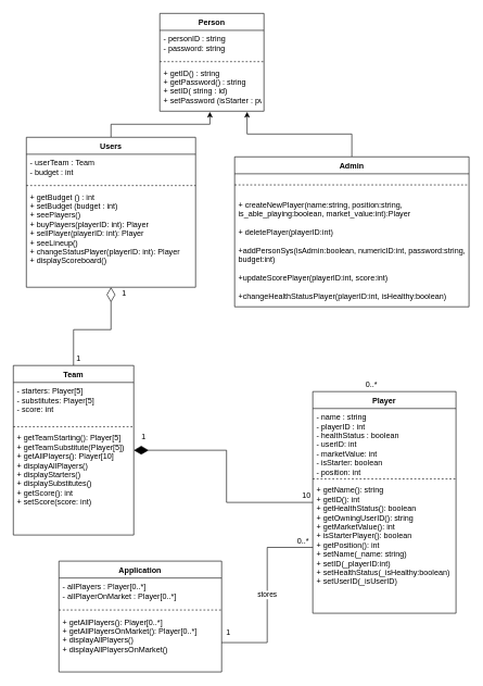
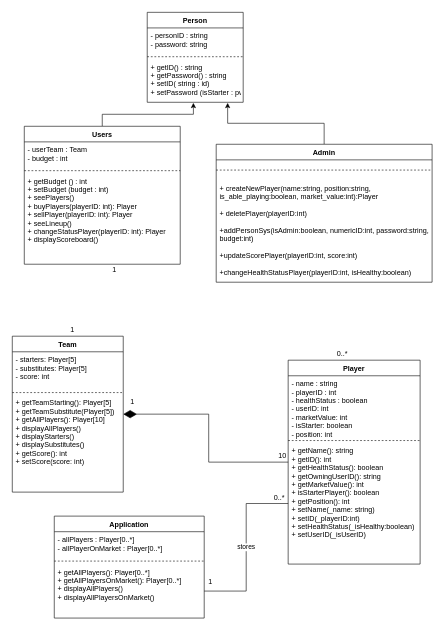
  <mxCell id="0" />
  <mxCell id="1" parent="0" />
  <mxCell id="2" value="Person&#10;" style="swimlane;fontStyle=1;align=center;verticalAlign=top;childLayout=stackLayout;horizontal=1;startSize=26;horizontalStack=0;resizeParent=1;resizeParentMax=0;resizeLast=0;collapsible=1;marginBottom=0;" parent="1" vertex="1"><mxGeometry x="245" y="20" width="160" height="150" as="geometry" /></mxCell>
  <mxCell id="3" value="- personID : string&#10;- password: string&#10;" style="text;strokeColor=none;fillColor=none;align=left;verticalAlign=top;spacingLeft=4;spacingRight=4;overflow=hidden;rotatable=0;points=[[0,0.5],[1,0.5]];portConstraint=eastwest;" parent="2" vertex="1"><mxGeometry y="26" width="160" height="44" as="geometry" /></mxCell>
  <mxCell id="4" value="" style="line;strokeWidth=1;fillColor=none;align=left;verticalAlign=middle;spacingTop=-1;spacingLeft=3;spacingRight=3;rotatable=0;labelPosition=right;points=[];portConstraint=eastwest;dashed=1;" parent="2" vertex="1"><mxGeometry y="70" width="160" height="8" as="geometry" /></mxCell>
  <mxCell id="5" value="+ getID() : string&#10;+ getPassword() : string&#10;+ setID( string : id)&#10;+ setPassword (isStarter : pw)&#10;" style="text;strokeColor=none;fillColor=none;align=left;verticalAlign=top;spacingLeft=4;spacingRight=4;overflow=hidden;rotatable=0;points=[[0,0.5],[1,0.5]];portConstraint=eastwest;" parent="2" vertex="1"><mxGeometry y="78" width="160" height="72" as="geometry" /></mxCell>
  <mxCell id="6" style="edgeStyle=orthogonalEdgeStyle;rounded=0;orthogonalLoop=1;jettySize=auto;html=1;entryX=0.481;entryY=1.014;entryDx=0;entryDy=0;entryPerimeter=0;" edge="1" parent="1" source="7" target="5"><mxGeometry relative="1" as="geometry" /></mxCell>
  <mxCell id="7" value="Users" style="swimlane;fontStyle=1;align=center;verticalAlign=top;childLayout=stackLayout;horizontal=1;startSize=26;horizontalStack=0;resizeParent=1;resizeParentMax=0;resizeLast=0;collapsible=1;marginBottom=0;" vertex="1" parent="1"><mxGeometry x="40" y="210" width="260" height="230" as="geometry" /></mxCell>
  <mxCell id="8" value="- userTeam : Team&#10;- budget : int&#10;" style="text;strokeColor=none;fillColor=none;align=left;verticalAlign=top;spacingLeft=4;spacingRight=4;overflow=hidden;rotatable=0;points=[[0,0.5],[1,0.5]];portConstraint=eastwest;" vertex="1" parent="7"><mxGeometry y="26" width="260" height="44" as="geometry" /></mxCell>
  <mxCell id="9" value="" style="line;strokeWidth=1;fillColor=none;align=left;verticalAlign=middle;spacingTop=-1;spacingLeft=3;spacingRight=3;rotatable=0;labelPosition=right;points=[];portConstraint=eastwest;dashed=1;" vertex="1" parent="7"><mxGeometry y="70" width="260" height="8" as="geometry" /></mxCell>
  <mxCell id="10" value="+ getBudget () : int&#10;+ setBudget (budget : int)&#10;+ seePlayers()&#10;+ buyPlayers(playerID: int): Player&#10;+ sellPlayer(playerID: int): Player&#10;+ seeLineup()&#10;+ changeStatusPlayer(playerID: int): Player&#10;+ displayScoreboard()&#10;&#10;" style="text;strokeColor=none;fillColor=none;align=left;verticalAlign=top;spacingLeft=4;spacingRight=4;overflow=hidden;rotatable=0;points=[[0,0.5],[1,0.5]];portConstraint=eastwest;" vertex="1" parent="7"><mxGeometry y="78" width="260" height="152" as="geometry" /></mxCell>
  <mxCell id="11" style="edgeStyle=orthogonalEdgeStyle;rounded=0;orthogonalLoop=1;jettySize=auto;html=1;entryX=0.838;entryY=1.014;entryDx=0;entryDy=0;entryPerimeter=0;" edge="1" parent="1" source="12" target="5"><mxGeometry relative="1" as="geometry" /></mxCell>
  <mxCell id="12" value="Admin" style="swimlane;fontStyle=1;align=center;verticalAlign=top;childLayout=stackLayout;horizontal=1;startSize=26;horizontalStack=0;resizeParent=1;resizeParentMax=0;resizeLast=0;collapsible=1;marginBottom=0;" vertex="1" parent="1"><mxGeometry x="360" y="240" width="360" height="230" as="geometry" /></mxCell>
  <mxCell id="13" value="" style="line;strokeWidth=1;fillColor=none;align=left;verticalAlign=middle;spacingTop=-1;spacingLeft=3;spacingRight=3;rotatable=0;labelPosition=right;points=[];portConstraint=eastwest;dashed=1;" vertex="1" parent="12"><mxGeometry y="26" width="360" height="34" as="geometry" /></mxCell>
  <mxCell id="14" value="+ createNewPlayer(name:string, position:string, &#10;is_able_playing:boolean, market_value:int):Player&#10;&#10;+ deletePlayer(playerID:int)&#10;&#10;+addPersonSys(isAdmin:boolean, numericID:int, password:string,&#10;budget:int)&#10;&#10;+updateScorePlayer(playerID:int, score:int)&#10;&#10;+changeHealthStatusPlayer(playerID:int, isHealthy:boolean)&#10;" style="text;strokeColor=none;fillColor=none;align=left;verticalAlign=top;spacingLeft=4;spacingRight=4;overflow=hidden;rotatable=0;points=[[0,0.5],[1,0.5]];portConstraint=eastwest;" vertex="1" parent="12"><mxGeometry y="60" width="360" height="170" as="geometry" /></mxCell>
  <mxCell id="15" style="edgeStyle=orthogonalEdgeStyle;rounded=0;orthogonalLoop=1;jettySize=auto;html=1;endArrow=diamondThin;endFill=1;endSize=20;strokeWidth=1;" edge="1" parent="1" source="16" target="25"><mxGeometry relative="1" as="geometry" /></mxCell>
  <mxCell id="16" value="Player&#10;" style="swimlane;fontStyle=1;align=center;verticalAlign=top;childLayout=stackLayout;horizontal=1;startSize=26;horizontalStack=0;resizeParent=1;resizeParentMax=0;resizeLast=0;collapsible=1;marginBottom=0;" vertex="1" parent="1"><mxGeometry x="480" y="600" width="220" height="340" as="geometry" /></mxCell>
  <mxCell id="17" value="- name : string&#10;- playerID : int&#10;- healthStatus : boolean&#10;- userID: int&#10;- marketValue: int&#10;- isStarter: boolean&#10;- position: int&#10;" style="text;strokeColor=none;fillColor=none;align=left;verticalAlign=top;spacingLeft=4;spacingRight=4;overflow=hidden;rotatable=0;points=[[0,0.5],[1,0.5]];portConstraint=eastwest;" vertex="1" parent="16"><mxGeometry y="26" width="220" height="104" as="geometry" /></mxCell>
  <mxCell id="18" value="" style="line;strokeWidth=1;fillColor=none;align=left;verticalAlign=middle;spacingTop=-1;spacingLeft=3;spacingRight=3;rotatable=0;labelPosition=right;points=[];portConstraint=eastwest;dashed=1;" vertex="1" parent="16"><mxGeometry y="130" width="220" height="8" as="geometry" /></mxCell>
  <mxCell id="19" value="+ getName(): string&#10;+ getID(): int&#10;+ getHealthStatus(): boolean&#10;+ getOwningUserID(): string&#10;+ getMarketValue(): int&#10;+ isStarterPlayer(): boolean&#10;+ getPosition(): int&#10;+ setName(_name: string)&#10;+ setID(_playerID:int)&#10;+ setHealthStatus(_isHealthy:boolean)&#10;+ setUserID(_isUserID)&#10;&#10;&#10;" style="text;strokeColor=none;fillColor=none;align=left;verticalAlign=top;spacingLeft=4;spacingRight=4;overflow=hidden;rotatable=0;points=[[0,0.5],[1,0.5]];portConstraint=eastwest;" vertex="1" parent="16"><mxGeometry y="138" width="220" height="202" as="geometry" /></mxCell>
  <mxCell id="20" value="Application" style="swimlane;fontStyle=1;align=center;verticalAlign=top;childLayout=stackLayout;horizontal=1;startSize=26;horizontalStack=0;resizeParent=1;resizeParentMax=0;resizeLast=0;collapsible=1;marginBottom=0;" vertex="1" parent="1"><mxGeometry x="90" y="860" width="250" height="170" as="geometry" /></mxCell>
  <mxCell id="21" value="- allPlayers : Player[0..*]&#10;- allPlayerOnMarket : Player[0..*]&#10;" style="text;strokeColor=none;fillColor=none;align=left;verticalAlign=top;spacingLeft=4;spacingRight=4;overflow=hidden;rotatable=0;points=[[0,0.5],[1,0.5]];portConstraint=eastwest;" vertex="1" parent="20"><mxGeometry y="26" width="250" height="44" as="geometry" /></mxCell>
  <mxCell id="22" value="" style="line;strokeWidth=1;fillColor=none;align=left;verticalAlign=middle;spacingTop=-1;spacingLeft=3;spacingRight=3;rotatable=0;labelPosition=right;points=[];portConstraint=eastwest;dashed=1;" vertex="1" parent="20"><mxGeometry y="70" width="250" height="10" as="geometry" /></mxCell>
  <mxCell id="23" value="+ getAllPlayers(): Player[0..*]&#10;+ getAllPlayersOnMarket(): Player[0..*]&#10;+ displayAllPlayers()&#10;+ displayAllPlayersOnMarket()&#10;" style="text;strokeColor=none;fillColor=none;align=left;verticalAlign=top;spacingLeft=4;spacingRight=4;overflow=hidden;rotatable=0;points=[[0,0.5],[1,0.5]];portConstraint=eastwest;" vertex="1" parent="20"><mxGeometry y="80" width="250" height="90" as="geometry" /></mxCell>
- <mxCell id="24" style="edgeStyle=orthogonalEdgeStyle;rounded=0;orthogonalLoop=1;jettySize=auto;html=1;endArrow=diamondThin;endFill=0;strokeWidth=1;endSize=20;" edge="1" parent="1" source="25" target="7"><mxGeometry relative="1" as="geometry" /></mxCell>
  <mxCell id="25" value="Team&#10;" style="swimlane;fontStyle=1;align=center;verticalAlign=top;childLayout=stackLayout;horizontal=1;startSize=26;horizontalStack=0;resizeParent=1;resizeParentMax=0;resizeLast=0;collapsible=1;marginBottom=0;" vertex="1" parent="1"><mxGeometry x="20" y="560" width="185" height="260" as="geometry" /></mxCell>
  <mxCell id="26" value="- starters: Player[5]&#10;- substitutes: Player[5]&#10;- score: int&#10;" style="text;strokeColor=none;fillColor=none;align=left;verticalAlign=top;spacingLeft=4;spacingRight=4;overflow=hidden;rotatable=0;points=[[0,0.5],[1,0.5]];portConstraint=eastwest;dashed=1;" vertex="1" parent="25"><mxGeometry y="26" width="185" height="64" as="geometry" /></mxCell>
  <mxCell id="27" value="" style="line;strokeWidth=1;fillColor=none;align=left;verticalAlign=middle;spacingTop=-1;spacingLeft=3;spacingRight=3;rotatable=0;labelPosition=right;points=[];portConstraint=eastwest;dashed=1;" vertex="1" parent="25"><mxGeometry y="90" width="185" height="8" as="geometry" /></mxCell>
  <mxCell id="28" value="+ getTeamStarting(): Player[5]&#10;+ getTeamSubstitute(Player[5])&#10;+ getAllPlayers(): Player[10]&#10;+ displayAllPlayers()&#10;+ displayStarters()&#10;+ displaySubstitutes()&#10;+ getScore(): int&#10;+ setScore(score: int)&#10;" style="text;strokeColor=none;fillColor=none;align=left;verticalAlign=top;spacingLeft=4;spacingRight=4;overflow=hidden;rotatable=0;points=[[0,0.5],[1,0.5]];portConstraint=eastwest;dashed=1;" vertex="1" parent="25"><mxGeometry y="98" width="185" height="162" as="geometry" /></mxCell>
  <mxCell id="29" value="stores" style="edgeStyle=orthogonalEdgeStyle;rounded=0;orthogonalLoop=1;jettySize=auto;html=1;endArrow=none;endFill=0;" edge="1" parent="1" source="23" target="19"><mxGeometry relative="1" as="geometry" /></mxCell>
  <mxCell id="30" value="1" style="text;html=1;align=center;verticalAlign=middle;resizable=0;points=[];autosize=1;strokeColor=none;fillColor=none;" vertex="1" parent="1"><mxGeometry x="340" y="960" width="20" height="20" as="geometry" /></mxCell>
  <mxCell id="31" value="1" style="text;html=1;align=center;verticalAlign=middle;resizable=0;points=[];autosize=1;strokeColor=none;fillColor=none;" vertex="1" parent="1"><mxGeometry x="180" y="440" width="20" height="20" as="geometry" /></mxCell>
  <mxCell id="32" value="1" style="text;html=1;align=center;verticalAlign=middle;resizable=0;points=[];autosize=1;strokeColor=none;fillColor=none;" vertex="1" parent="1"><mxGeometry x="110" y="540" width="20" height="20" as="geometry" /></mxCell>
  <mxCell id="33" value="0..*" style="text;html=1;align=center;verticalAlign=middle;resizable=0;points=[];autosize=1;strokeColor=none;fillColor=none;" vertex="1" parent="1"><mxGeometry x="555" y="580" width="30" height="20" as="geometry" /></mxCell>
  <mxCell id="34" value="0..*" style="text;html=1;align=center;verticalAlign=middle;resizable=0;points=[];autosize=1;strokeColor=none;fillColor=none;" vertex="1" parent="1"><mxGeometry x="450" y="820" width="30" height="20" as="geometry" /></mxCell>
  <mxCell id="35" value="10" style="text;html=1;align=center;verticalAlign=middle;resizable=0;points=[];autosize=1;strokeColor=none;fillColor=none;" vertex="1" parent="1"><mxGeometry x="455" y="750" width="30" height="20" as="geometry" /></mxCell>
  <mxCell id="36" value="1" style="text;html=1;align=center;verticalAlign=middle;resizable=0;points=[];autosize=1;strokeColor=none;fillColor=none;" vertex="1" parent="1"><mxGeometry x="210" y="660" width="20" height="20" as="geometry" /></mxCell>
